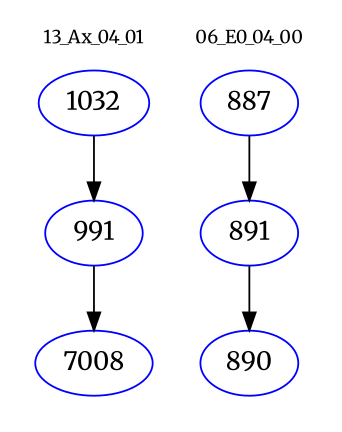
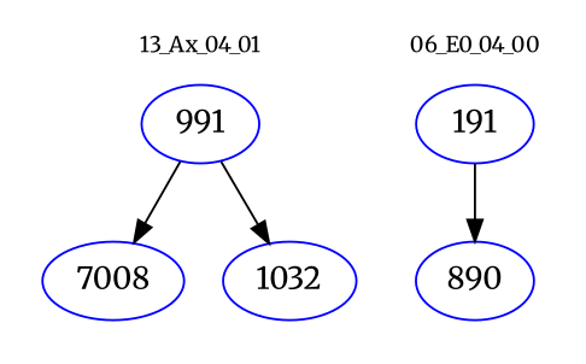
  digraph {
    fontname=Merriweather
    node [color=blue fontname=Merriweather]
    edge [color=black fontname=Merriweather]
    n1 [label=991]
    n2 [label=7008]
    n3 [label=1032]
-   n4 [label=887]
-   n5 [label=891]
+   n5 [label=191]
    n6 [label=890]
    subgraph cluster_1 {
      color=white
      fontsize=10
      label="13_Ax_04_01"
      n1
      n2
      n3
    }
    subgraph cluster_2 {
      color=white
      fontsize=10
      label="06_E0_04_00"
-     n4
      n5
      n6
    }
    n1 -> n2
-   n3 -> n1
-   n4 -> n5
+   n1 -> n3
    n5 -> n6
  }
